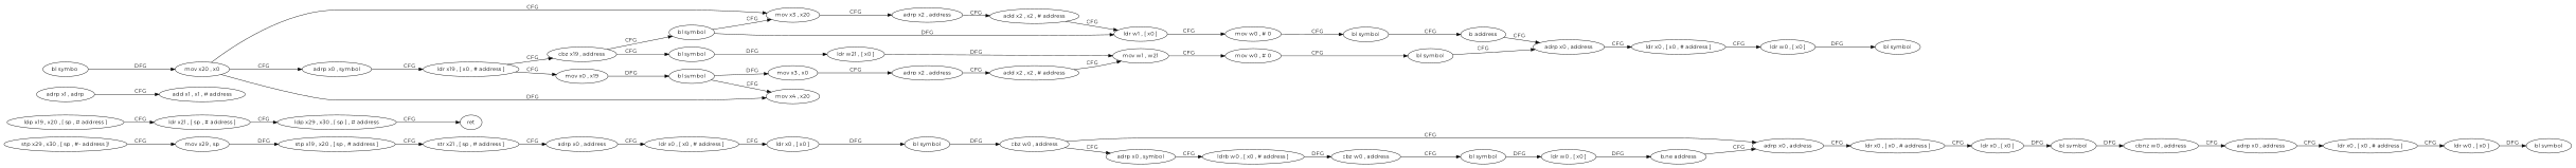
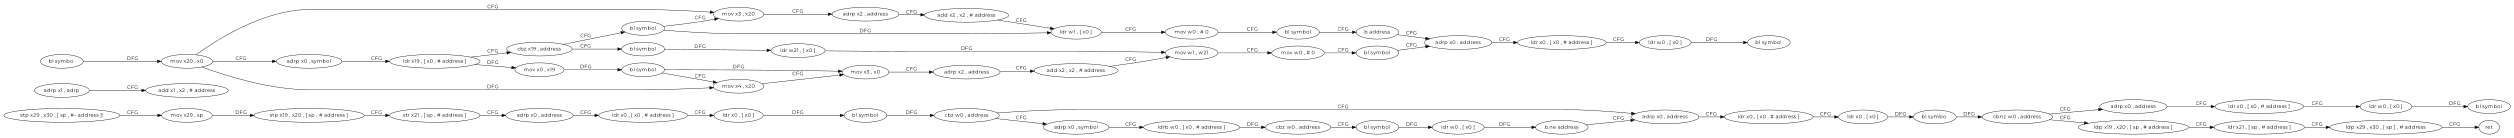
  digraph {
    fontname=Montserrat
    rankdir=LR
    node [fontname=Montserrat]
    edge [fontname=Montserrat]
    n1 [label="stp x29 , x30 , [ sp , #- address ]!"]
    n2 [label="mov x29 , sp"]
    n3 [label="stp x19 , x20 , [ sp , # address ]"]
    n4 [label="str x21 , [ sp , # address ]"]
    n5 [label="adrp x0 , address"]
    n6 [label="ldr x0 , [ x0 , # address ]"]
    n7 [label="ldr x0 , [ x0 ]"]
    n8 [label="bl symbol"]
    n9 [label="cbz w0 , address"]
    n10 [label="adrp x0 , address"]
    n11 [label="adrp x0 , symbol"]
    n12 [label="ldr x0 , [ x0 , # address ]"]
    n13 [label="ldrb w0 , [ x0 , # address ]"]
    n14 [label="ldr x0 , [ x0 ]"]
    n15 [label="cbz w0 , address"]
    n16 [label="bl symbol"]
    n17 [label="cbnz w0 , address"]
    n18 [label="adrp x0 , address"]
    n19 [label="ldp x19 , x20 , [ sp , # address ]"]
    n20 [label="ldr x0 , [ x0 , # address ]"]
    n21 [label="ldr x21 , [ sp , # address ]"]
    n22 [label="ldr w0 , [ x0 ]"]
    n23 [label="ldp x29 , x30 , [ sp ] , # address"]
    n24 [label="bl symbol"]
    n25 [label="ldr w0 , [ x0 ]"]
    n26 [label="adrp x1 , adrp"]
-   n27 [label="add x1 , x1 , # address"]
+   n27 [label="add x1 , x2 , # address"]
    n28 [label="b.ne address"]
    n29 [label="bl symbol"]
    n30 [label=ret]
    n31 [label="bl symbol"]
    n32 [label="mov x20 , x0"]
    n33 [label="adrp x0 , symbol"]
    n34 [label="mov x3 , x20"]
    n35 [label="mov x4 , x20"]
    n36 [label="ldr x19 , [ x0 , # address ]"]
    n37 [label="adrp x2 , address"]
    n38 [label="mov x3 , x0"]
    n39 [label="cbz x19 , address"]
    n40 [label="mov x0 , x19"]
    n41 [label="bl symbol"]
    n42 [label="bl symbol"]
    n43 [label="bl symbol"]
    n44 [label="ldr w1 , [ x0 ]"]
    n45 [label="ldr w21 , [ x0 ]"]
    n46 [label="mov w0 , # 0"]
    n47 [label="mov w1 , w21"]
    n48 [label="add x2 , x2 , # address"]
    n49 [label="bl symbol"]
    n50 [label="b address"]
    n51 [label="adrp x0 , address"]
    n52 [label="ldr x0 , [ x0 , # address ]"]
    n53 [label="ldr w0 , [ x0 ]"]
    n54 [label="mov w0 , # 0"]
    n55 [label="adrp x2 , address"]
    n56 [label="add x2 , x2 , # address"]
    n57 [label="bl symbol"]
    n58 [label="bl symbol"]
    n1 -> n2 [label=CFG]
    n2 -> n3 [label=DFG]
    n3 -> n4 [label=CFG]
    n4 -> n5 [label=CFG]
    n5 -> n6 [label=CFG]
    n6 -> n7 [label=CFG]
    n7 -> n8 [label=DFG]
    n8 -> n9 [label=DFG]
    n9 -> n10 [label=CFG]
    n9 -> n11 [label=CFG]
    n10 -> n12 [label=CFG]
    n11 -> n13 [label=CFG]
    n12 -> n14 [label=CFG]
    n13 -> n15 [label=DFG]
    n14 -> n16 [label=DFG]
    n15 -> n24 [label=CFG]
    n16 -> n17 [label=DFG]
    n17 -> n18 [label=CFG]
+   n17 -> n19 [label=CFG]
    n18 -> n20 [label=CFG]
    n19 -> n21 [label=CFG]
    n20 -> n22 [label=CFG]
    n21 -> n23 [label=CFG]
    n22 -> n29 [label=DFG]
    n23 -> n30 [label=CFG]
    n24 -> n25 [label=DFG]
    n25 -> n28 [label=DFG]
    n26 -> n27 [label=CFG]
    n28 -> n10 [label=CFG]
    n31 -> n32 [label=DFG]
    n32 -> n33 [label=CFG]
    n32 -> n34 [label=CFG]
    n32 -> n35 [label=DFG]
    n33 -> n36 [label=CFG]
    n34 -> n37 [label=CFG]
+   n35 -> n38 [label=CFG]
    n36 -> n39 [label=CFG]
-   n36 -> n40 [label=CFG]
+   n36 -> n40 [label=DFG]
    n37 -> n48 [label=CFG]
    n38 -> n55 [label=CFG]
    n39 -> n41 [label=CFG]
    n39 -> n42 [label=CFG]
    n40 -> n43 [label=DFG]
    n41 -> n34 [label=CFG]
    n41 -> n44 [label=DFG]
    n42 -> n45 [label=DFG]
    n43 -> n35 [label=CFG]
    n43 -> n38 [label=DFG]
    n44 -> n46 [label=CFG]
    n45 -> n47 [label=DFG]
    n46 -> n49 [label=CFG]
    n47 -> n54 [label=CFG]
    n48 -> n44 [label=CFG]
    n49 -> n50 [label=CFG]
    n50 -> n51 [label=CFG]
    n51 -> n52 [label=CFG]
    n52 -> n53 [label=CFG]
    n53 -> n58 [label=DFG]
    n54 -> n57 [label=CFG]
    n55 -> n56 [label=CFG]
    n56 -> n47 [label=CFG]
    n57 -> n51 [label=CFG]
  }
